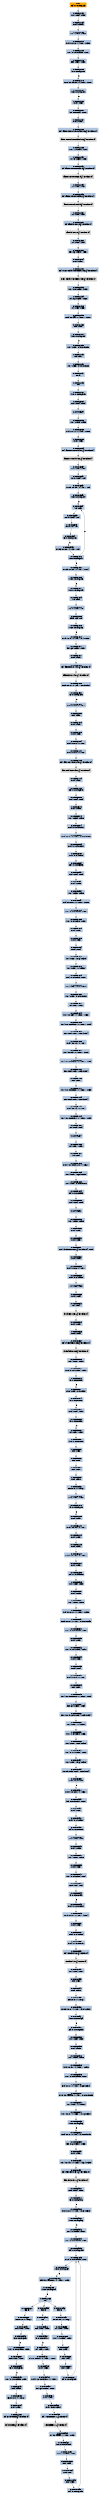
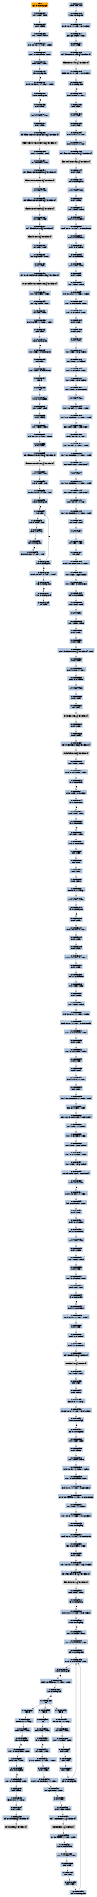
  digraph {
    fontname="DejaVu Sans"
    node [color=lightsteelblue fillcolor=lightsteelblue fontname="DejaVu Sans" shape=rectangle style=filled]
    edge [color="#000000" fontname="DejaVu Sans"]
    n1 [color=lightgrey fillcolor=orange label="start\ncall 0x0100646b"]
    n2 [label="0x0100646b\nmovl %edi, %edi"]
    n3 [label="0x0100646d\npushl %ebp"]
    n4 [label="0x0100646e\nmovl %esp, %ebp"]
    n5 [label="0x01006470\nsubl $0x10<UINT8>, %esp"]
    n6 [label="0x01006473\nmovl 0x0100b2d0, %eax"]
    n7 [label="0x01006478\ntestl %eax, %eax"]
    n8 [label="0x0100647a\nje 0x01006483"]
    n9 [label="0x0100647c\ncmpl $0xbb40<UINT32>, %eax"]
    n10 [label="0x01006481\njne 0x010064d0"]
    n11 [label="0x01006483\npushl %esi"]
    n12 [label="0x01006484\nleal -8(%ebp), %eax"]
    n13 [label="0x01006487\npushl %eax"]
    n14 [label="0x01006488\ncall GetSystemTimeAsFileTime@kernel32.dll"]
    n15 [color=lightgrey fillcolor=lightgrey label="GetSystemTimeAsFileTime@kernel32.dll"]
    n16 [label="0x0100648e\nmovl -4(%ebp), %esi"]
    n17 [label="0x01006491\nxorl -8(%ebp), %esi"]
    n18 [label="0x01006494\ncall GetCurrentProcessId@kernel32.dll"]
    n19 [color=lightgrey fillcolor=lightgrey label="GetCurrentProcessId@kernel32.dll"]
    n20 [label="0x0100649a\nxorl %eax, %esi"]
    n21 [label="0x0100649c\ncall GetCurrentThreadId@kernel32.dll"]
    n22 [color=lightgrey fillcolor=lightgrey label="GetCurrentThreadId@kernel32.dll"]
    n23 [label="0x010064a2\nxorl %eax, %esi"]
    n24 [label="0x010064a4\ncall GetTickCount@kernel32.dll"]
    n25 [color=lightgrey fillcolor=lightgrey label="GetTickCount@kernel32.dll"]
    n26 [label="0x010064aa\nxorl %eax, %esi"]
    n27 [label="0x010064ac\nleal -16(%ebp), %eax"]
    n28 [label="0x010064af\npushl %eax"]
    n29 [label="0x010064b0\ncall QueryPerformanceCounter@kernel32.dll"]
    n30 [color=lightgrey fillcolor=lightgrey label="QueryPerformanceCounter@kernel32.dll"]
    n31 [label="0x010064b6\nmovl -12(%ebp), %eax"]
    n32 [label="0x010064b9\nxorl -16(%ebp), %eax"]
    n33 [label="0x010064bc\nxorl %esi, %eax"]
    n34 [label="0x010064be\nandl $0xffff<UINT32>, %eax"]
    n35 [label="0x010064c3\npopl %esi"]
    n36 [label="0x010064c4\njne 0x010064cb"]
    n37 [label="0x010064cb\nmovl %eax, 0x0100b2d0"]
    n38 [label="0x010064d0\nnotl %eax"]
    n39 [label="0x010064d2\nmovl %eax, 0x0100b2cc"]
    n40 [label="0x010064d7\nleave "]
    n41 [label="0x010064d8\nret"]
    n42 [label="0x01006461\njmp 0x010063e0"]
    n43 [label="0x010063e0\nmovl %edi, %edi"]
    n44 [label="0x010063e2\npushl %ebp"]
    n45 [label="0x010063e3\nmovl %esp, %ebp"]
    n46 [label="0x010063e5\nsubl $0x44<UINT8>, %esp"]
    n47 [label="0x010063e8\npushl %esi"]
    n48 [label="0x010063e9\ncall GetCommandLineA@kernel32.dll"]
    n49 [color=lightgrey fillcolor=lightgrey label="GetCommandLineA@kernel32.dll"]
    n50 [label="0x010063ef\nmovl %eax, %esi"]
    n51 [label="0x010063f1\nmovb (%esi), %al"]
    n52 [label="0x010063f3\ncmpb $0x22<UINT8>, %al"]
    n53 [label="0x010063f5\njne 0x01006409"]
    n54 [label="0x010063f7\nincl %esi"]
    n55 [label="0x010063f8\nmovb (%esi), %al"]
    n56 [label="0x010063fa\ntestb %al, %al"]
    n57 [label="0x010063fc\nje 0x01006402"]
    n58 [label="0x010063fe\ncmpb $0x22<UINT8>, %al"]
    n59 [label="0x01006400\njne 0x010063f7"]
    n60 [label="0x01006402\ncmpb $0x22<UINT8>, (%esi)"]
    n61 [label="0x01006405\njne 0x0100641a"]
    n62 [label="0x01006407\njmp 0x01006419"]
    n63 [label="0x01006419\nincl %esi"]
-   n64 [label="0x0100641a\nmovb (%esi), %al"]
    n65 [label="0x0100641c\ntestb %al, %al"]
    n66 [label="0x0100641e\njne 0x01006415"]
    n67 [label="0x01006420\nandl $0x0<UINT8>, -24(%ebp)"]
    n68 [label="0x01006424\nleal -68(%ebp), %eax"]
    n69 [label="0x01006427\npushl %eax"]
    n70 [label="0x01006428\ncall GetStartupInfoA@kernel32.dll"]
    n71 [color=lightgrey fillcolor=lightgrey label="GetStartupInfoA@kernel32.dll"]
    n72 [label="0x0100642e\ntestb $0x1<UINT8>, -24(%ebp)"]
    n73 [label="0x01006432\nje 0x0100643a"]
    n74 [label="0x0100643a\npushl $0xa<UINT8>"]
    n75 [label="0x0100643c\npopl %eax"]
    n76 [label="0x0100643d\npushl %eax"]
    n77 [label="0x0100643e\npushl %esi"]
    n78 [label="0x0100643f\npushl $0x0<UINT8>"]
    n79 [label="0x01006441\npushl $0x0<UINT8>"]
    n80 [label="0x01006443\ncall GetModuleHandleA@kernel32.dll"]
    n81 [color=lightgrey fillcolor=lightgrey label="GetModuleHandleA@kernel32.dll"]
    n82 [label="0x01006449\npushl %eax"]
    n83 [label="0x0100644a\ncall 0x0100637a"]
    n84 [label="0x0100637a\nmovl %edi, %edi"]
    n85 [label="0x0100637c\npushl %ebp"]
    n86 [label="0x0100637d\nmovl %esp, %ebp"]
    n87 [label="0x0100637f\npushl 0x14(%ebp)"]
    n88 [label="0x01006382\nandl $0x0<UINT8>, 0x0100ba5c"]
    n89 [label="0x01006389\npushl 0x10(%ebp)"]
    n90 [label="0x0100638c\npushl 0x8(%ebp)"]
    n91 [label="0x0100638f\ncall 0x010053fa"]
    n92 [label="0x010053fa\nmovl %edi, %edi"]
    n93 [label="0x010053fc\npushl %ebp"]
    n94 [label="0x010053fd\nmovl %esp, %ebp"]
    n95 [label="0x010053ff\nsubl $0x114<UINT32>, %esp"]
    n96 [label="0x01005405\nmovl 0x0100b2d0, %eax"]
    n97 [label="0x0100540a\nmovl 0xc(%ebp), %ecx"]
    n98 [label="0x0100540d\npushl %ebx"]
    n99 [label="0x0100540e\npushl %esi"]
    n100 [label="0x0100540f\npushl %edi"]
    n101 [label="0x01005410\nmovl %ecx, -276(%ebp)"]
    n102 [label="0x01005416\nmovl %eax, -4(%ebp)"]
    n103 [label="0x01005419\nmovl 0x8(%ebp), %eax"]
    n104 [label="0x0100541c\nmovl %eax, -272(%ebp)"]
    n105 [label="0x01005422\nmovl %eax, 0x0100c4a4"]
    n106 [label="0x01005427\nxorl %eax, %eax"]
    n107 [label="0x01005429\nmovl $0x23f<UINT32>, %ecx"]
    n108 [label="0x0100542e\nmovl $0x100bba0<UINT32>, %edi"]
    n109 [label="0x01005433\nrepz stosl %eax, %es:(%edi)"]
    n110 [label="0x01005435\npushl $0x41<UINT8>"]
    n111 [label="0x01005437\nmovl $0xcb<UINT32>, %ecx"]
    n112 [label="0x0100543c\nmovl $0x100c880<UINT32>, %edi"]
    n113 [label="0x01005441\nrepz stosl %eax, %es:(%edi)"]
    n114 [label="0x01005443\npopl %ecx"]
    n115 [label="0x01005444\nmovl $0x100ba80<UINT32>, %edi"]
    n116 [label="0x01005449\nrepz stosl %eax, %es:(%edi)"]
    n117 [label="0x0100544b\npushl $0x7f<UINT8>"]
    n118 [label="0x0100544d\nmovl $0x100bbb4<UINT32>, %esi"]
    n119 [label="0x01005452\nxorl %edi, %edi"]
    n120 [label="0x01005454\npushl %esi"]
    n121 [label="0x01005455\nxorl %ebx, %ebx"]
    n122 [label="0x01005457\nincl %edi"]
    n123 [label="0x01005458\npushl $0x100144c<UINT32>"]
    n124 [label="0x0100545d\nmovl %ebx, -268(%ebp)"]
    n125 [label="0x01005463\nmovl %edi, 0x0100be4c"]
    n126 [label="0x01005469\ncall 0x01002e55"]
    n127 [label="0x01002e55\nmovl %edi, %edi"]
    n128 [label="0x01002e57\npushl %ebp"]
    n129 [label="0x01002e58\nmovl %esp, %ebp"]
    n130 [label="0x01002e5a\npushl %ebx"]
    n131 [label="0x01002e5b\npushl %esi"]
    n132 [label="0x01002e5c\nmovl FindResourceA@kernel32.dll, %esi"]
    n133 [label="0x01002e62\npushl %edi"]
    n134 [label="0x01002e63\npushl $0xa<UINT8>"]
    n135 [label="0x01002e65\npushl 0x8(%ebp)"]
    n136 [label="0x01002e68\nxorl %edi, %edi"]
    n137 [label="0x01002e6a\npushl %edi"]
    n138 [label="0x01002e6b\ncall %esi"]
    n139 [color=lightgrey fillcolor=lightgrey label="FindResourceA@kernel32.dll"]
    n140 [label="0x01002e6d\npushl %eax"]
    n141 [label="0x01002e6e\npushl %edi"]
    n142 [label="0x01002e6f\ncall SizeofResource@kernel32.dll"]
    n143 [color=lightgrey fillcolor=lightgrey label="SizeofResource@kernel32.dll"]
    n144 [label="0x01002e75\nmovl %eax, %ebx"]
    n145 [label="0x01002e77\ncmpl 0x10(%ebp), %ebx"]
    n146 [label="0x01002e7a\nja 0x01002ec0"]
    n147 [label="0x01002e7c\ncmpl %edi, 0xc(%ebp)"]
    n148 [label="0x01002e7f\nje 0x01002ec0"]
    n149 [label="0x01002e81\ncmpl %edi, %ebx"]
    n150 [label="0x01002e83\nje 0x01002ea0"]
    n151 [label="0x01002ea0\nxorl %eax, %eax"]
    n152 [label="0x01002ea2\njmp 0x01002ec2"]
    n153 [label="0x01002ec2\npopl %edi"]
    n154 [label="0x01002ec3\npopl %esi"]
    n155 [label="0x01002ec4\npopl %ebx"]
    n156 [label="0x01002ec5\npopl %ebp"]
    n157 [label="0x01002ec6\nret $0xc<UINT16>"]
    n158 [label="0x0100546e\ncmpl %ebx, %eax"]
    n159 [label="0x01005470\nje 0x0100564a"]
    n160 [label="0x0100564a\npushl %ebx"]
    n161 [color=lightgrey label="0x0100564b\npushl $0x10<UINT8>"]
    n162 [label="0x0100564d\npushl %ebx"]
    n163 [label="0x0100564e\npushl %ebx"]
    n164 [label="0x0100564f\npushl $0x4b1<UINT32>"]
    n165 [label="0x01005654\npushl %ebx"]
    n166 [label="0x01005655\ncall 0x01003ebe"]
    n167 [label="0x01003ebe\nmovl %edi, %edi"]
    n168 [label="0x01003ec0\npushl %ebp"]
    n169 [label="0x01003ec1\nmovl %esp, %ebp"]
    n170 [label="0x01003ec3\nsubl $0x244<UINT32>, %esp"]
    n171 [label="0x01003ec9\ntestb $0x1<UINT8>, 0x0100c898"]
    n172 [label="0x01003ed0\nmovl 0x0100b2d0, %eax"]
    n173 [label="0x01003ed5\npushl %ebx"]
    n174 [label="0x01003ed6\nmovl 0x10(%ebp), %ebx"]
    n175 [label="0x01003ed9\npushl %esi"]
    n176 [label="0x01003eda\npushl %edi"]
    n177 [label="0x01003edb\npushl $0xd<UINT8>"]
    n178 [label="0x01003edd\npopl %ecx"]
    n179 [label="0x01003ede\nmovl $0x1001380<UINT32>, %esi"]
    n180 [label="0x01003ee3\nleal -60(%ebp), %edi"]
    n181 [label="0x01003ee6\nrepz movsl %ds:(%esi), %es:(%edi)"]
    n182 [label="0x01003ee8\nmovl %eax, -4(%ebp)"]
    n183 [label="0x01003eeb\nmovl 0x8(%ebp), %eax"]
    n184 [label="0x01003eee\nmovl %eax, -580(%ebp)"]
    n185 [label="0x01003ef4\nmovl 0x14(%ebp), %eax"]
    n186 [label="0x01003ef7\nmovl %eax, -576(%ebp)"]
    n187 [label="0x01003efd\nmovsb %ds:(%esi), %es:(%edi)"]
    n188 [label="0x01003efe\njne 0x01004088"]
    n189 [label="0x01003f04\npushl $0x200<UINT32>"]
    n190 [label="0x01003f09\nleal -572(%ebp), %eax"]
    n191 [label="0x01003f0f\npushl %eax"]
    n192 [label="0x01003f10\npushl 0xc(%ebp)"]
    n193 [label="0x01003f13\ncall 0x01002ece"]
    n194 [label="0x01002ece\nmovl %edi, %edi"]
    n195 [label="0x01002ed0\npushl %ebp"]
    n196 [label="0x01002ed1\nmovl %esp, %ebp"]
    n197 [label="0x01002ed3\npushl %esi"]
    n198 [label="0x01002ed4\nmovl 0xc(%ebp), %esi"]
    n199 [label="0x01002ed7\ntestl %esi, %esi"]
    n200 [label="0x01002ed9\nje 0x01002ef1"]
    n201 [label="0x01002edb\npushl 0x10(%ebp)"]
    n202 [label="0x01002ede\nmovb $0x0<UINT8>, (%esi)"]
    n203 [label="0x01002ee1\npushl %esi"]
    n204 [label="0x01002ee2\npushl 0x8(%ebp)"]
    n205 [label="0x01002ee5\npushl 0x0100c4a4"]
    n206 [label="0x01002eeb\ncall LoadStringA@user32.dll"]
    n207 [color=lightgrey fillcolor=lightgrey label="LoadStringA@user32.dll"]
    n208 [label="0x01002ef1\nmovl %esi, %eax"]
    n209 [label="0x01002ef3\npopl %esi"]
    n210 [label="0x01002ef4\npopl %ebp"]
    n211 [label="0x01002ef5\nret $0xc<UINT16>"]
    n212 [label="0x01003f18\ncmpb $0x0<UINT8>, -572(%ebp)"]
    n213 [label="0x01003f1f\njne 0x01003f69"]
    n214 [label="0x01003f21\ncall 0x010068b3"]
    n215 [label="0x010068b3\nmovl %edi, %edi"]
    n216 [label="0x010068b5\npushl %ebp"]
    n217 [label="0x010068b6\nmovl %esp, %ebp"]
    n218 [label="0x010068b8\nsubl $0xb4<UINT32>, %esp"]
    n219 [label="0x010068be\nmovl 0x0100b2d0, %eax"]
    n220 [label="0x010068c3\nandl $0x0<UINT8>, -168(%ebp)"]
    n221 [label="0x010068ca\ncmpl $0xfffffffe<UINT8>, 0x0100b2dc"]
    n222 [label="0x010068d1\nmovl %eax, -4(%ebp)"]
    n223 [label="0x010068d4\nmovl $0xc<UINT32>, -176(%ebp)"]
    n224 [label="0x010068de\njne 0x010069d6"]
    n225 [label="0x010068e4\nandl $0x0<UINT8>, 0x0100b2dc"]
    n226 [label="0x010068eb\nleal -164(%ebp), %eax"]
    n227 [label="0x010068f1\npushl %eax"]
    n228 [label="0x010068f2\nmovl $0x94<UINT32>, -164(%ebp)"]
    n229 [label="0x010068fc\ncall GetVersionExA@kernel32.dll"]
    n230 [color=lightgrey fillcolor=lightgrey label="GetVersionExA@kernel32.dll"]
    n231 [label="0x01006902\ntestl %eax, %eax"]
    n232 [label="0x01006904\nje 0x010069d6"]
    n233 [label="0x0100690a\ncmpl $0x1<UINT8>, -148(%ebp)"]
    n234 [label="0x01006911\njne 0x010069d6"]
    n235 [label="0x010069d6\nmovl -4(%ebp), %ecx"]
    n236 [label="0x010069d9\nmovl 0x0100b2dc, %eax"]
    n237 [label="0x010069de\ncall 0x010064de"]
    n238 [label="0x010064de\ncmpl 0x0100b2d0, %ecx"]
    n239 [label="0x010064e4\njne 0x010064ef"]
    n240 [label="0x010064e6\ntestl $0xffff0000<UINT32>, %ecx"]
    n241 [label="0x010064ec\njne 0x010064ef"]
    n242 [label="0x010064ee\nret"]
    n243 [label="0x010069e3\nleave "]
    n244 [label="0x01004096\nleave "]
    n245 [label="0x01005667\nleave "]
    n246 [label="0x010069e4\nret"]
    n247 [label="0x01004097\nret $0x18<UINT16>"]
    n248 [label="0x01005668\nret $0xc<UINT16>"]
    n249 [label="0x01003f26\ntestl %eax, %eax"]
    n250 [label="0x01003f28\nje 0x01003f44"]
    n251 [label="0x01003f44\nxorl %eax, %eax"]
    n252 [label="0x01003f46\norl $0x10010<UINT32>, %eax"]
    n253 [label="0x01003f4b\npushl %eax"]
    n254 [label="0x01003f4c\npushl $0x100bbb4<UINT32>"]
    n255 [label="0x01003f51\nleal -60(%ebp), %eax"]
    n256 [label="0x01003f54\npushl %eax"]
    n257 [label="0x01003f55\npushl -580(%ebp)"]
    n258 [label="0x01003f5b\ncall MessageBoxA@user32.dll"]
    n259 [color=lightgrey fillcolor=lightgrey label="MessageBoxA@user32.dll"]
    n260 [label="0x01003f61\norl $0xffffffff<UINT8>, %eax"]
    n261 [label="0x01003f64\njmp 0x0100408b"]
    n262 [label="0x0100408b\nmovl -4(%ebp), %ecx"]
    n263 [label="0x0100408e\npopl %edi"]
    n264 [label="0x0100408f\npopl %esi"]
    n265 [label="0x01004090\npopl %ebx"]
    n266 [label="0x01004091\ncall 0x010064de"]
    n267 [label="0x0100565a\nxorl %eax, %eax"]
    n268 [label="0x0100565c\nmovl -4(%ebp), %ecx"]
    n269 [label="0x0100565f\npopl %edi"]
    n270 [label="0x01005660\npopl %esi"]
    n271 [label="0x01005661\npopl %ebx"]
    n272 [label="0x01005662\ncall 0x010064de"]
    n273 [label="0x01006394\ntestl %eax, %eax"]
    n274 [label="0x01006396\nje 0x010063c2"]
    n275 [label="0x010063c2\nmovl 0x0100ba54, %eax"]
    n276 [label="0x010063c7\ntestl %eax, %eax"]
    n277 [label="0x010063c9\nje 0x010063d2"]
    n278 [label="0x010063d2\nmovl 0x0100ba5c, %eax"]
    n279 [label="0x010063d7\npopl %ebp"]
    n280 [label="0x010063d8\nret $0x10<UINT16>"]
    n281 [label="0x0100644f\npushl %eax"]
    n282 [label="0x01006450\ncall ExitProcess@kernel32.dll"]
    n283 [color=lightgrey fillcolor=lightgrey label="ExitProcess@kernel32.dll"]
    n1 -> n2
    n2 -> n3
    n3 -> n4
    n4 -> n5
    n5 -> n6
    n6 -> n7
    n7 -> n8
    n8 -> n9 [label=F]
    n9 -> n10
    n10 -> n11 [label=F]
    n11 -> n12
    n12 -> n13
    n13 -> n14
    n14 -> n15
    n15 -> n16
    n16 -> n17
    n17 -> n18
    n18 -> n19
    n19 -> n20
    n20 -> n21
    n21 -> n22
    n22 -> n23
    n23 -> n24
    n24 -> n25
    n25 -> n26
    n26 -> n27
    n27 -> n28
    n28 -> n29
    n29 -> n30
    n30 -> n31
    n31 -> n32
    n32 -> n33
    n33 -> n34
    n34 -> n35
    n35 -> n36
    n36 -> n37 [label=T]
    n37 -> n38
    n38 -> n39
    n39 -> n40
    n40 -> n41
    n41 -> n42
    n42 -> n43
    n43 -> n44
    n44 -> n45
    n45 -> n46
    n46 -> n47
    n47 -> n48
    n48 -> n49
    n49 -> n50
    n50 -> n51
    n51 -> n52
    n52 -> n53
    n53 -> n54 [label=F]
    n54 -> n55
    n55 -> n56
    n56 -> n57
    n57 -> n58 [label=F]
    n58 -> n59
    n59 -> n54 [label=T]
    n59 -> n60 [label=F]
    n60 -> n61
    n61 -> n62 [label=F]
    n62 -> n63
-   n63 -> n64
-   n64 -> n65
    n65 -> n66
    n66 -> n67 [label=F]
    n67 -> n68
    n68 -> n69
    n69 -> n70
    n70 -> n71
    n71 -> n72
    n72 -> n73
    n73 -> n74 [label=T]
    n74 -> n75
    n75 -> n76
    n76 -> n77
    n77 -> n78
    n78 -> n79
    n79 -> n80
    n80 -> n81
    n81 -> n82
    n82 -> n83
    n83 -> n84
    n84 -> n85
    n85 -> n86
    n86 -> n87
    n87 -> n88
    n88 -> n89
    n89 -> n90
    n90 -> n91
    n91 -> n92
    n92 -> n93
    n93 -> n94
    n94 -> n95
    n95 -> n96
    n96 -> n97
    n97 -> n98
    n98 -> n99
    n99 -> n100
    n100 -> n101
    n101 -> n102
    n102 -> n103
    n103 -> n104
    n104 -> n105
    n105 -> n106
    n106 -> n107
    n107 -> n108
    n108 -> n109
    n109 -> n110
    n110 -> n111
    n111 -> n112
    n112 -> n113
    n113 -> n114
    n114 -> n115
    n115 -> n116
    n116 -> n117
    n117 -> n118
    n118 -> n119
    n119 -> n120
    n120 -> n121
    n121 -> n122
    n122 -> n123
    n123 -> n124
    n124 -> n125
    n125 -> n126
    n126 -> n127
    n127 -> n128
    n128 -> n129
    n129 -> n130
    n130 -> n131
    n131 -> n132
    n132 -> n133
    n133 -> n134
    n134 -> n135
    n135 -> n136
    n136 -> n137
    n137 -> n138
    n138 -> n139
    n139 -> n140
    n140 -> n141
    n141 -> n142
    n142 -> n143
    n143 -> n144
    n144 -> n145
    n145 -> n146
    n146 -> n147 [label=F]
    n147 -> n148
    n148 -> n149 [label=F]
    n149 -> n150
    n150 -> n151 [label=T]
    n151 -> n152
    n152 -> n153
    n153 -> n154
    n154 -> n155
    n155 -> n156
    n156 -> n157
    n157 -> n158
    n158 -> n159
    n159 -> n160 [label=F]
    n160 -> n161
    n161 -> n162
    n162 -> n163
    n163 -> n164
    n164 -> n165
    n165 -> n166
    n166 -> n167
    n167 -> n168
    n168 -> n169
    n169 -> n170
    n170 -> n171
    n171 -> n172
    n172 -> n173
    n173 -> n174
    n174 -> n175
    n175 -> n176
    n176 -> n177
    n177 -> n178
    n178 -> n179
    n179 -> n180
    n180 -> n181
    n181 -> n182
    n182 -> n183
    n183 -> n184
    n184 -> n185
    n185 -> n186
    n186 -> n187
    n187 -> n188
    n188 -> n189 [label=F]
    n189 -> n190
    n190 -> n191
    n191 -> n192
    n192 -> n193
    n193 -> n194
    n194 -> n195
    n195 -> n196
    n196 -> n197
    n197 -> n198
    n198 -> n199
    n199 -> n200
    n200 -> n201 [label=F]
    n201 -> n202
    n202 -> n203
    n203 -> n204
    n204 -> n205
    n205 -> n206
    n206 -> n207
    n207 -> n208
    n208 -> n209
    n209 -> n210
    n210 -> n211
    n211 -> n212
    n212 -> n213
    n213 -> n214 [label=F]
    n214 -> n215
    n215 -> n216
    n216 -> n217
    n217 -> n218
    n218 -> n219
    n219 -> n220
    n220 -> n221
    n221 -> n222
    n222 -> n223
    n223 -> n224
    n224 -> n225 [label=F]
    n225 -> n226
    n226 -> n227
    n227 -> n228
    n228 -> n229
    n229 -> n230
    n230 -> n231
    n231 -> n232
    n232 -> n233 [label=F]
    n233 -> n234
    n234 -> n235 [label=T]
    n235 -> n236
    n236 -> n237
    n237 -> n238
    n238 -> n239
    n239 -> n240 [label=F]
    n240 -> n241
    n241 -> n242 [label=F]
    n242 -> n243
    n242 -> n244
    n242 -> n245
    n243 -> n246
    n244 -> n247
    n245 -> n248
    n246 -> n249
    n247 -> n267
    n248 -> n273
    n249 -> n250
    n250 -> n251 [label=T]
    n251 -> n252
    n252 -> n253
    n253 -> n254
    n254 -> n255
    n255 -> n256
    n256 -> n257
    n257 -> n258
    n258 -> n259
    n259 -> n260
    n260 -> n261
    n261 -> n262
    n262 -> n263
    n263 -> n264
    n264 -> n265
    n265 -> n266
    n266 -> n238
    n267 -> n268
    n268 -> n269
    n269 -> n270
    n270 -> n271
    n271 -> n272
    n272 -> n238
    n273 -> n274
    n274 -> n275 [label=T]
    n275 -> n276
    n276 -> n277
    n277 -> n278 [label=T]
    n278 -> n279
    n279 -> n280
    n280 -> n281
    n281 -> n282
    n282 -> n283
  }
